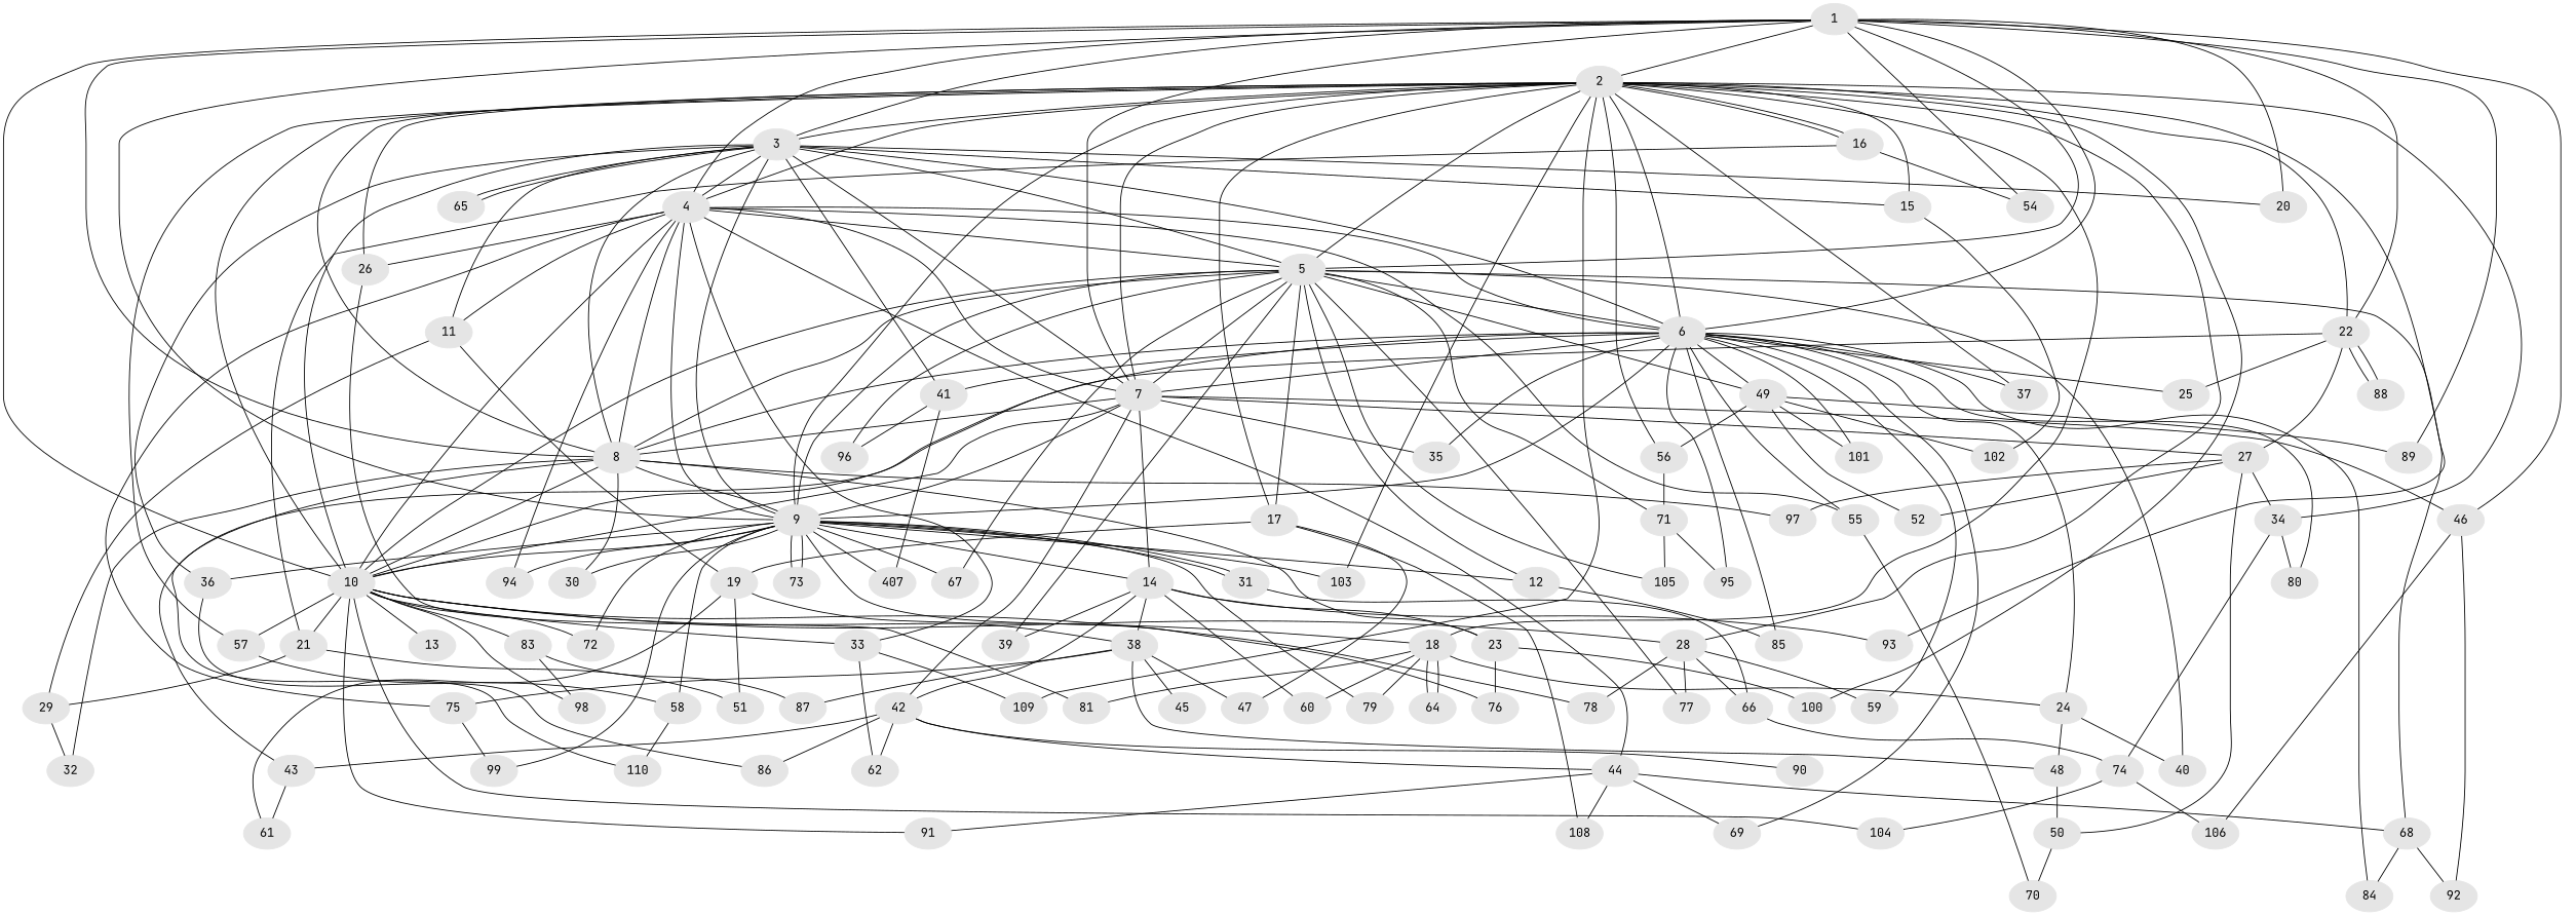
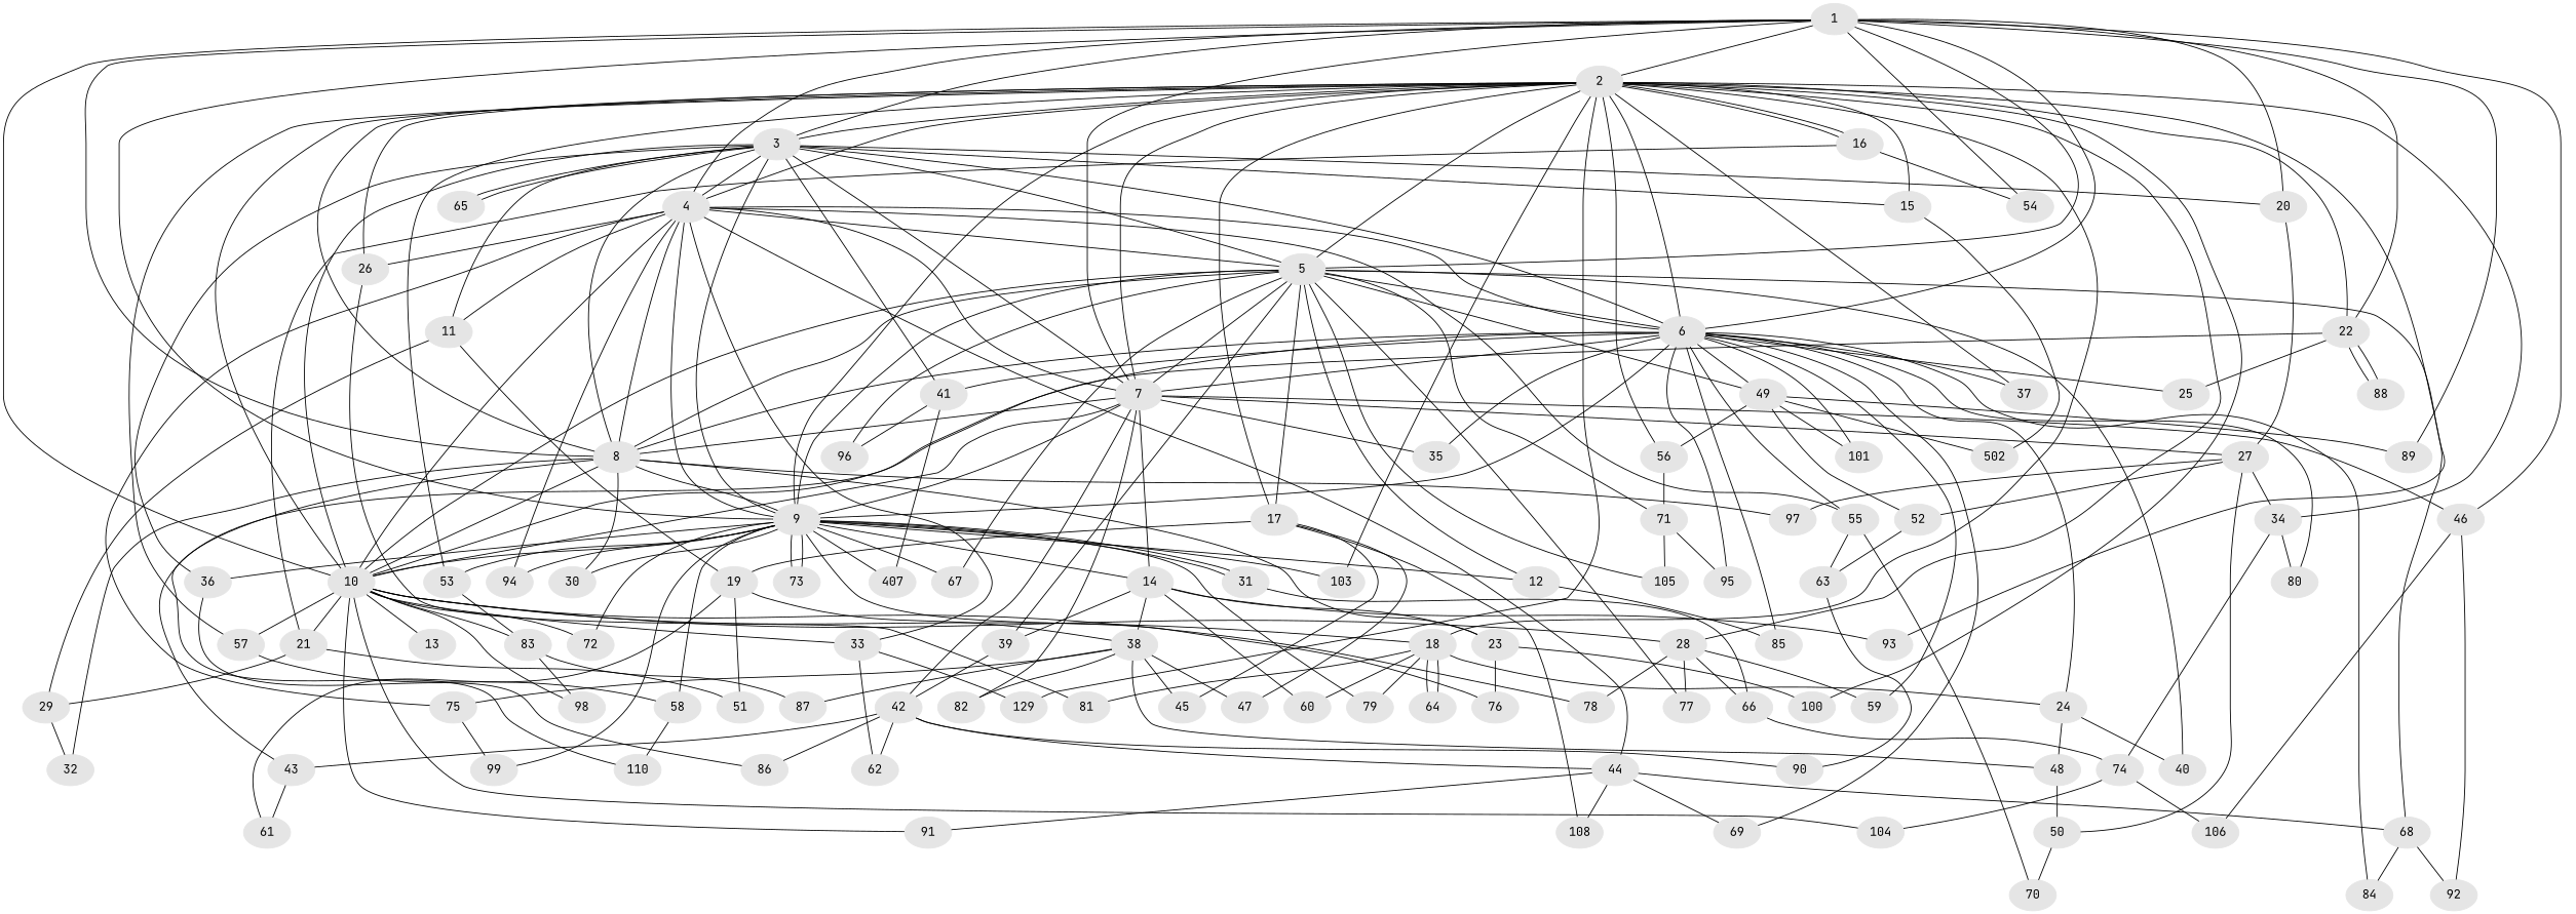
  graph {
    fontname="JetBrains Mono"
    node [color=gray90 fontname="JetBrains Mono" style=filled]
    edge [fontname="JetBrains Mono"]
    1
    2
    3
    4
    5
    6
    7
    8
    9
    10
    20
    22
    46
    54
    89
    15
    16
    17
    18
    26
    28
    34
    37
+   53
    56
    57
    93
    100
    103
-   109
+   109 [label=129]
    11
    36
    41
    65
    33
    44
    55
    75
    94
    12
    39
    40
    49
    67
    68
    71
    77
    96
    105
    24
    25
    35
    59
    69
    80
    84
    85
    95
    101
    14
    27
    42
+   82
    23
    30
    32
    97
    110
    31
    58
    72
    73
    76
    79
    99
    n76 [label=407]
    13
    21
    78
    83
    91
    98
    104
    43
    88
    92
    106
-   102
+   102 [label=502]
    19
    45
    47
    108
    60
    64
    81
    66
    74
    29
    86
    62
    70
+   63
    52
    48
    38
    50
    90
    51
    87
    61
    1 -- 2
    1 -- 3
    1 -- 4
    1 -- 5
    1 -- 6
    1 -- 7
    1 -- 8
    1 -- 9
    1 -- 10
    1 -- 20
    1 -- 22
    1 -- 46
    1 -- 54
    1 -- 89
    2 -- 3
    2 -- 4
    2 -- 5
    2 -- 6
    2 -- 7
    2 -- 8
    2 -- 9
    2 -- 10
    2 -- 22
    2 -- 15
    2 -- 16
    2 -- 16
    2 -- 17
    2 -- 18
    2 -- 26
    2 -- 28
    2 -- 34
    2 -- 37
+   2 -- 53
    2 -- 56
    2 -- 57
    2 -- 93
    2 -- 100
    2 -- 103
    2 -- 109
    3 -- 4
    3 -- 5
    3 -- 6
    3 -- 7
    3 -- 8
    3 -- 9
    3 -- 10
    3 -- 20
    3 -- 15
    3 -- 11
    3 -- 36
    3 -- 41
    3 -- 65
    3 -- 65
    4 -- 5
    4 -- 6
    4 -- 7
    4 -- 8
    4 -- 9
    4 -- 10
    4 -- 26
    4 -- 11
    4 -- 33
    4 -- 44
    4 -- 55
    4 -- 75
    4 -- 94
    5 -- 6
    5 -- 7
    5 -- 8
    5 -- 9
    5 -- 10
    5 -- 17
    5 -- 12
    5 -- 39
    5 -- 40
    5 -- 49
    5 -- 67
    5 -- 68
    5 -- 71
    5 -- 77
    5 -- 96
    5 -- 105
    6 -- 7
    6 -- 8
    6 -- 9
    6 -- 10
    6 -- 37
    6 -- 41
    6 -- 55
    6 -- 49
    6 -- 24
    6 -- 25
    6 -- 35
    6 -- 59
    6 -- 69
    6 -- 80
    6 -- 84
    6 -- 85
    6 -- 95
    6 -- 101
    7 -- 8
    7 -- 9
    7 -- 10
    7 -- 46
    7 -- 35
    7 -- 14
    7 -- 27
    7 -- 42
+   7 -- 82
    8 -- 9
    8 -- 10
    8 -- 23
    8 -- 30
    8 -- 32
    8 -- 97
    8 -- 110
    9 -- 10
+   9 -- 53
    9 -- 103
    9 -- 36
    9 -- 94
    9 -- 12
    9 -- 67
    9 -- 14
    9 -- 30
    9 -- 31
    9 -- 31
    9 -- 58
    9 -- 72
    9 -- 73
    9 -- 73
    9 -- 76
    9 -- 79
    9 -- 99
    9 -- n76
    10 -- 18
    10 -- 28
    10 -- 57
    10 -- 33
    10 -- 72
    10 -- 13
    10 -- 21
    10 -- 78
    10 -- 83
    10 -- 91
    10 -- 98
    10 -- 104
    22 -- 25
-   22 -- 27
+   20 -- 27
    22 -- 43
    22 -- 88
    22 -- 88
    46 -- 92
    46 -- 106
    15 -- 102
    16 -- 54
    16 -- 21
    17 -- 19
+   17 -- 45
    17 -- 47
    17 -- 108
    18 -- 24
    18 -- 79
    18 -- 60
    18 -- 64
    18 -- 64
    18 -- 81
    26 -- 81
    28 -- 77
    28 -- 59
    28 -- 78
    28 -- 66
    34 -- 80
    34 -- 74
+   53 -- 83
    56 -- 71
    57 -- 58
    11 -- 19
    11 -- 29
    36 -- 86
    41 -- 96
    41 -- n76
    33 -- 109
    33 -- 62
    44 -- 68
    44 -- 69
    44 -- 91
    44 -- 108
    55 -- 70
+   55 -- 63
    75 -- 99
    12 -- 85
-   14 -- 42
+   39 -- 42
    49 -- 89
    49 -- 56
    49 -- 101
    49 -- 102
    49 -- 52
    68 -- 84
    68 -- 92
    71 -- 105
    71 -- 95
    24 -- 40
    24 -- 48
    14 -- 93
    14 -- 39
    14 -- 23
    14 -- 60
    14 -- 38
    27 -- 34
    27 -- 97
    27 -- 52
    27 -- 50
    42 -- 44
    42 -- 43
    42 -- 86
    42 -- 62
    42 -- 90
    23 -- 100
    23 -- 76
    31 -- 66
    58 -- 110
    21 -- 29
    21 -- 51
    83 -- 98
    83 -- 87
    43 -- 61
    19 -- 38
    19 -- 51
    19 -- 61
    66 -- 74
    74 -- 104
    74 -- 106
    29 -- 32
+   63 -- 90
+   52 -- 63
    48 -- 50
    38 -- 75
+   38 -- 82
    38 -- 45
    38 -- 47
    38 -- 48
    38 -- 87
    50 -- 70
  }
